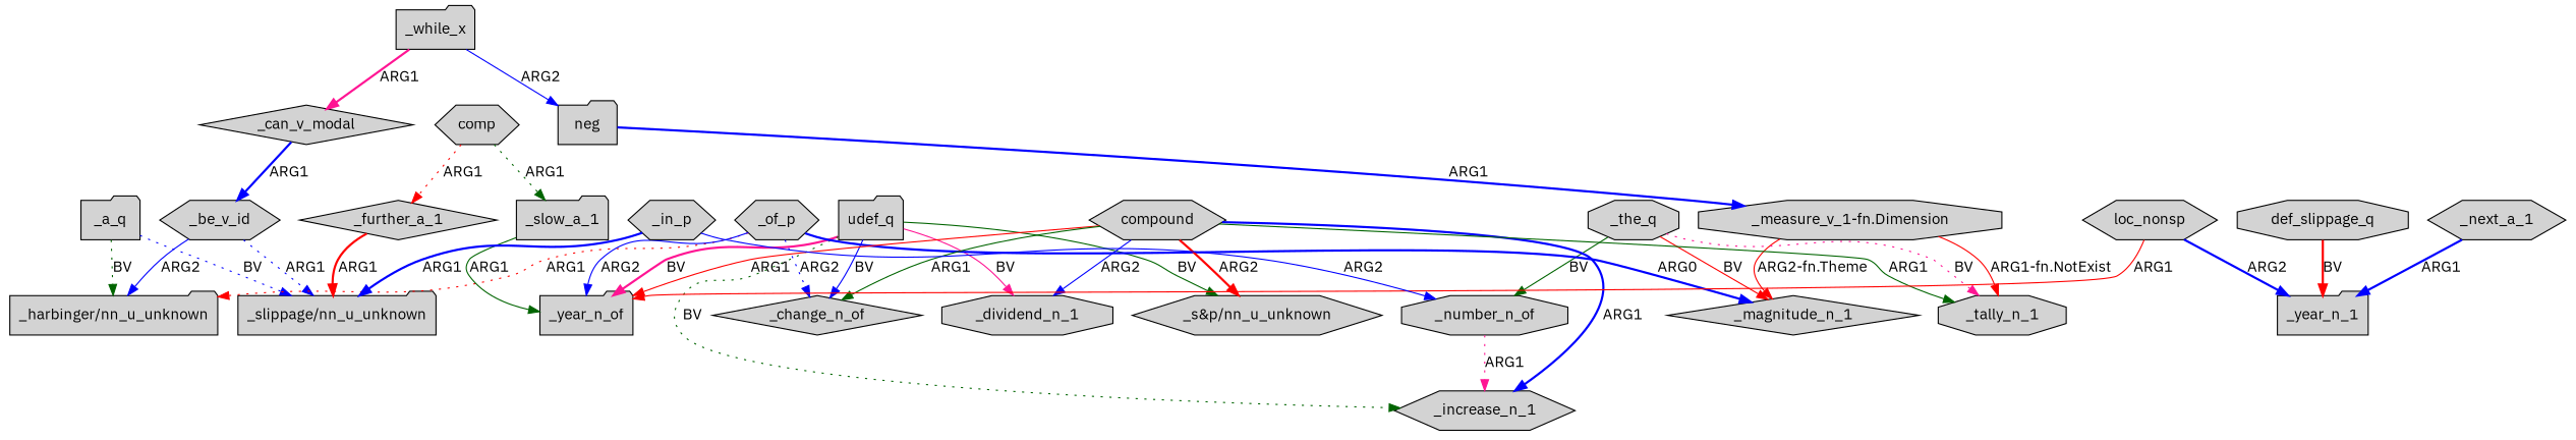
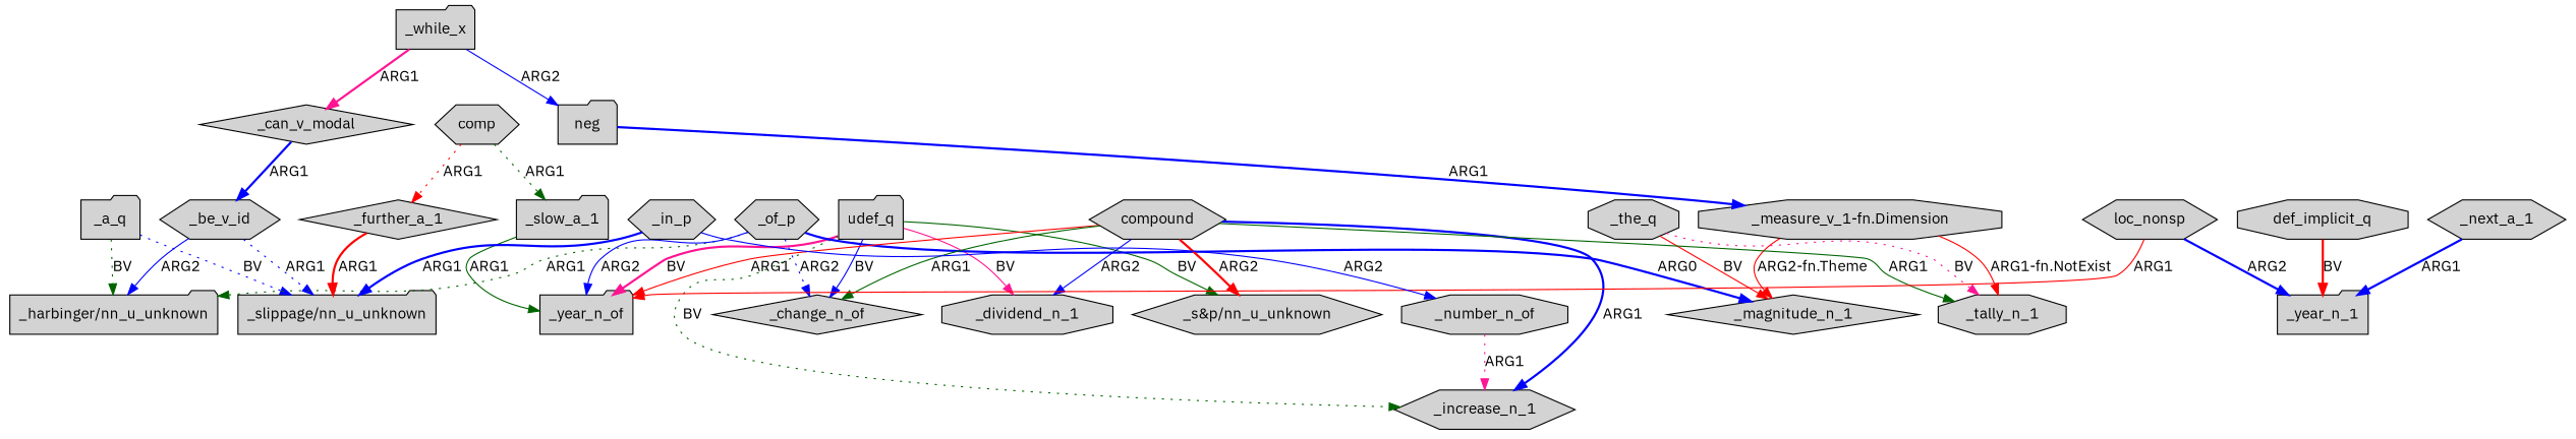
  digraph {
    fontname="IBM Plex Sans"
    node [fontname="IBM Plex Sans" shape=folder style=filled]
    edge [color=blue fontname="IBM Plex Sans" style=solid]
    "_slippage/nn_u_unknown"
    _be_v_id [shape=hexagon]
    "_harbinger/nn_u_unknown"
    udef_q
    "_s&p/nn_u_unknown" [shape=hexagon]
    n6 [label=_year_n_of]
    _change_n_of [shape=diamond]
    _increase_n_1 [shape=hexagon]
    _dividend_n_1 [shape=octagon]
    neg
    "_measure_v_1-fn.Dimension" [shape=octagon]
    _magnitude_n_1 [shape=diamond]
    _tally_n_1 [shape=octagon]
-   def_implicit_q [shape=octagon label=def_slippage_q]
+   def_implicit_q [shape=octagon]
    _year_n_1
    _a_q
    _the_q [shape=octagon]
    _number_n_of [shape=octagon]
    _of_p [shape=hexagon]
    _can_v_modal [shape=diamond]
    compound [shape=hexagon]
    _further_a_1 [shape=diamond]
    comp [shape=hexagon]
    _slow_a_1
    _next_a_1 [shape=hexagon]
    loc_nonsp [shape=hexagon]
    _in_p [shape=hexagon]
    _while_x
    _be_v_id -> "_slippage/nn_u_unknown" [label=ARG1 style=dotted]
    _be_v_id -> "_harbinger/nn_u_unknown" [label=ARG2]
    udef_q -> "_s&p/nn_u_unknown" [color=darkgreen label=BV]
    udef_q -> n6 [color=deeppink label=BV style=bold]
    udef_q -> _change_n_of [label=BV]
    udef_q -> _increase_n_1 [color=darkgreen label=BV style=dotted]
    udef_q -> _dividend_n_1 [color=deeppink label=BV]
    neg -> "_measure_v_1-fn.Dimension" [label=ARG1 style=bold]
    "_measure_v_1-fn.Dimension" -> _magnitude_n_1 [color=red label="ARG2-fn.Theme"]
    "_measure_v_1-fn.Dimension" -> _tally_n_1 [color=red label="ARG1-fn.NotExist"]
    def_implicit_q -> _year_n_1 [color=red label=BV style=bold]
    _a_q -> "_slippage/nn_u_unknown" [label=BV style=dotted]
    _a_q -> "_harbinger/nn_u_unknown" [color=darkgreen label=BV style=dotted]
    _the_q -> _magnitude_n_1 [color=red label=BV]
    _the_q -> _tally_n_1 [color=deeppink label=BV style=dotted]
-   _the_q -> _number_n_of [color=darkgreen label=BV]
    _number_n_of -> _increase_n_1 [color=deeppink label=ARG1 style=dotted]
-   _of_p -> "_harbinger/nn_u_unknown" [color=red label=ARG1 style=dotted]
+   _of_p -> "_harbinger/nn_u_unknown" [color=darkgreen label=ARG1 style=dotted]
    _of_p -> n6 [label=ARG2]
    _of_p -> _change_n_of [label=ARG2 style=dotted]
    _of_p -> _magnitude_n_1 [label=ARG0 style=bold]
    _can_v_modal -> _be_v_id [label=ARG1 style=bold]
    compound -> "_s&p/nn_u_unknown" [color=red label=ARG2 style=bold]
    compound -> n6 [color=red label=ARG1]
    compound -> _change_n_of [color=darkgreen label=ARG1]
    compound -> _increase_n_1 [label=ARG1 style=bold]
    compound -> _dividend_n_1 [label=ARG2]
    compound -> _tally_n_1 [color=darkgreen label=ARG1]
    _further_a_1 -> "_slippage/nn_u_unknown" [color=red label=ARG1 style=bold]
    comp -> _further_a_1 [color=red label=ARG1 style=dotted]
    comp -> _slow_a_1 [color=darkgreen label=ARG1 style=dotted]
    _slow_a_1 -> n6 [color=darkgreen label=ARG1]
    _next_a_1 -> _year_n_1 [label=ARG1 style=bold]
    loc_nonsp -> n6 [color=red label=ARG1]
    loc_nonsp -> _year_n_1 [label=ARG2 style=bold]
    _in_p -> "_slippage/nn_u_unknown" [label=ARG1 style=bold]
    _in_p -> _number_n_of [label=ARG2]
    _while_x -> neg [label=ARG2]
    _while_x -> _can_v_modal [color=deeppink label=ARG1 style=bold]
  }
